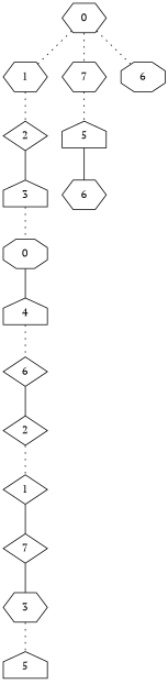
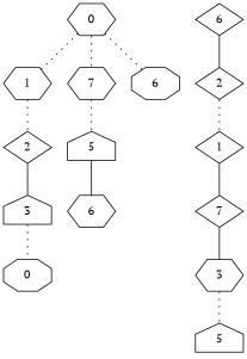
  graph {
    fontname="PT Serif"
    node [shape=hexagon fontname="PT Serif"]
    edge [style=dotted fontname="PT Serif"]
    n1 [label=0]
    n2 [label=1]
    n3 [label=7]
    n4 [label=6 shape=octagon]
    n5 [label=2 shape=diamond]
    n6 [label=3 shape=house]
    n7 [label=0 shape=octagon]
-   n8 [label=4 shape=house]
    n9 [label=6 shape=diamond]
    n10 [label=2 shape=diamond]
    n11 [label=1 shape=diamond]
    n12 [label=7 shape=diamond]
    n13 [label=3]
    n14 [label=5 shape=house]
    n15 [label=5 shape=house]
    n16 [label=6]
    n1 -- n2
    n1 -- n3
    n1 -- n4
    n2 -- n5
    n3 -- n15
    n5 -- n6 [style=""]
    n6 -- n7
-   n7 -- n8 [style=""]
-   n8 -- n9
    n9 -- n10 [style=""]
    n10 -- n11
    n11 -- n12 [style=""]
    n12 -- n13 [style=""]
    n13 -- n14
    n15 -- n16 [style=""]
  }
